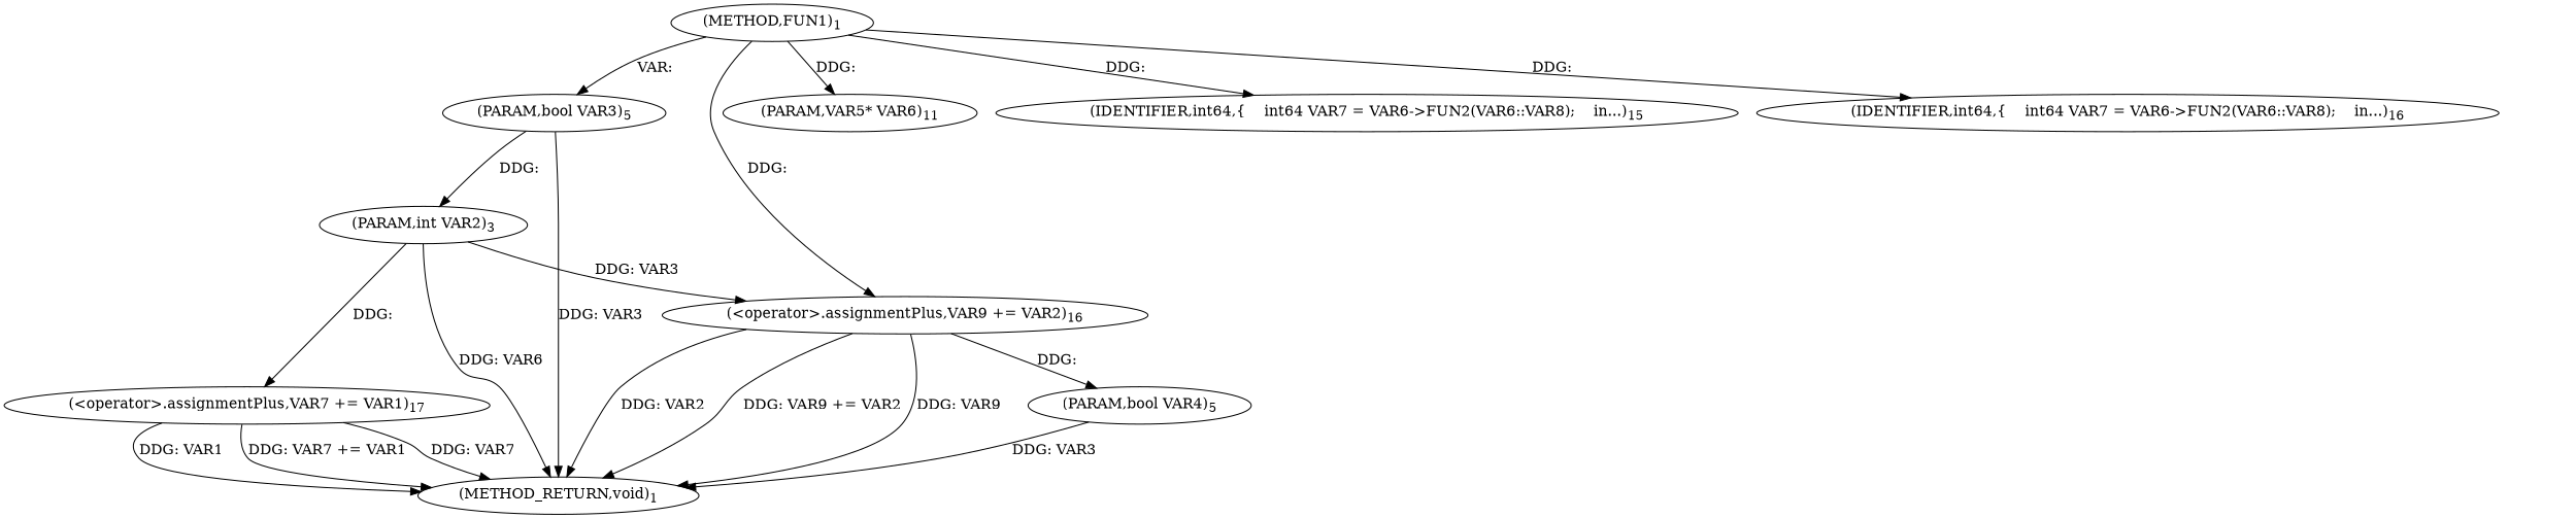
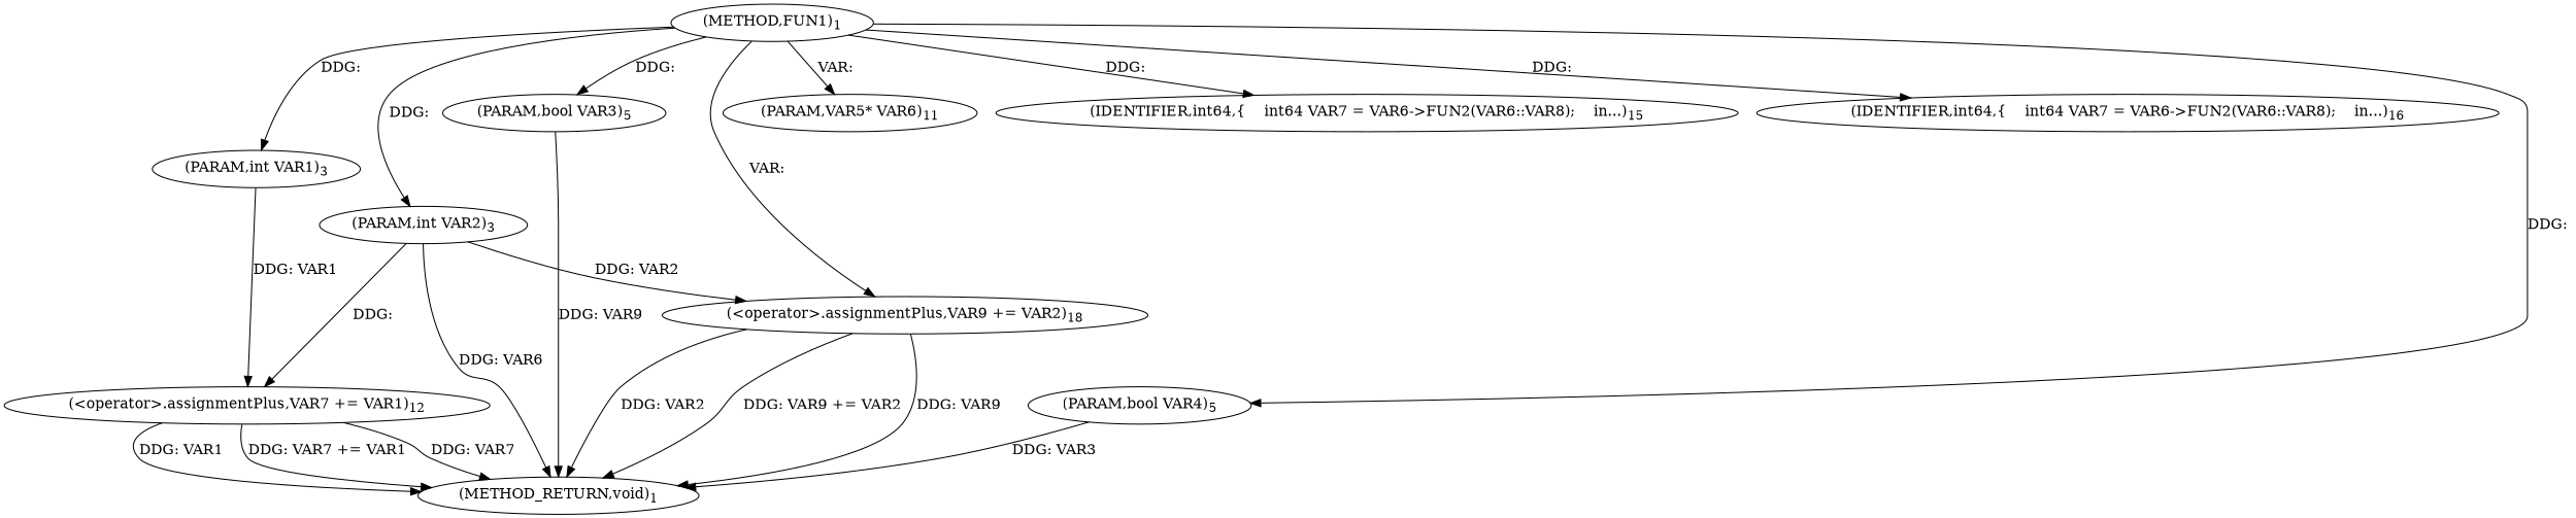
  digraph {
    n1 [label=<(METHOD,FUN1)<SUB>1</SUB>>]
+   n2 [label=<(PARAM,int VAR1)<SUB>3</SUB>>]
    n3 [label=<(PARAM,int VAR2)<SUB>3</SUB>>]
    n4 [label=<(PARAM,bool VAR3)<SUB>5</SUB>>]
    n5 [label=<(PARAM,bool VAR4)<SUB>5</SUB>>]
    n6 [label=<(PARAM,VAR5* VAR6)<SUB>11</SUB>>]
    n7 [label=<(IDENTIFIER,int64,{    int64 VAR7 = VAR6-&gt;FUN2(VAR6::VAR8);    in...)<SUB>15</SUB>>]
    n8 [label=<(IDENTIFIER,int64,{    int64 VAR7 = VAR6-&gt;FUN2(VAR6::VAR8);    in...)<SUB>16</SUB>>]
-   n9 [label=<(&lt;operator&gt;.assignmentPlus,VAR9 += VAR2)<SUB>16</SUB>>]
-   n10 [label=<(&lt;operator&gt;.assignmentPlus,VAR7 += VAR1)<SUB>17</SUB>>]
+   n9 [label=<(&lt;operator&gt;.assignmentPlus,VAR9 += VAR2)<SUB>18</SUB>>]
+   n10 [label=<(&lt;operator&gt;.assignmentPlus,VAR7 += VAR1)<SUB>12</SUB>>]
    n11 [label=<(METHOD_RETURN,void)<SUB>1</SUB>>]
-   n4 -> n3 [label="DDG: "]
-   n1 -> n4 [label="VAR: "]
-   n9 -> n5 [label="DDG: "]
-   n1 -> n6 [label="DDG: "]
+   n1 -> n2 [label="DDG: "]
+   n1 -> n3 [label="DDG: "]
+   n1 -> n4 [label="DDG: "]
+   n1 -> n5 [label="DDG: "]
+   n1 -> n6 [label="VAR: "]
    n1 -> n7 [label="DDG: "]
    n1 -> n8 [label="DDG: "]
-   n1 -> n9 [label="DDG: "]
-   n3 -> n9 [label="DDG: VAR3"]
+   n1 -> n9 [label="VAR: "]
+   n2 -> n10 [label="DDG: VAR1"]
+   n3 -> n9 [label="DDG: VAR2"]
    n3 -> n10 [label="DDG: "]
    n3 -> n11 [label="DDG: VAR6"]
-   n4 -> n11 [label="DDG: VAR3"]
+   n4 -> n11 [label="DDG: VAR9"]
    n5 -> n11 [label="DDG: VAR3"]
    n9 -> n11 [label="DDG: VAR2"]
    n9 -> n11 [label="DDG: VAR9 += VAR2"]
    n9 -> n11 [label="DDG: VAR9"]
    n10 -> n11 [label="DDG: VAR1"]
    n10 -> n11 [label="DDG: VAR7 += VAR1"]
    n10 -> n11 [label="DDG: VAR7"]
  }
